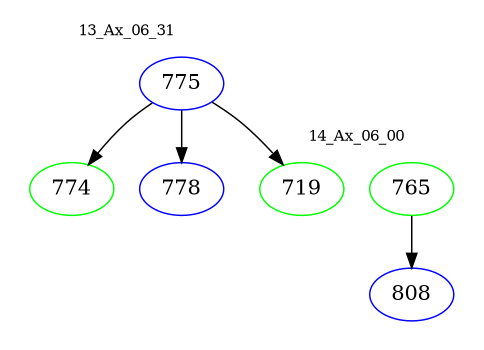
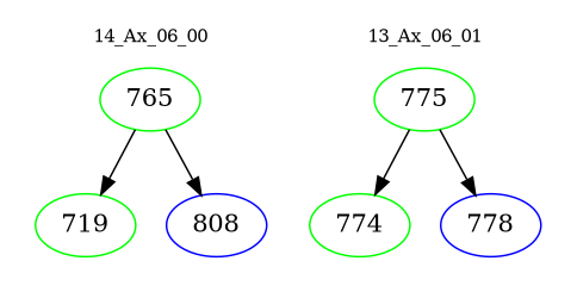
  digraph {
    node [color=green]
    edge [color=black]
    n1 [label=765]
    n2 [label=719]
    n3 [color=blue label=808]
-   n4 [color=blue label=775]
+   n4 [label=775]
    n5 [label=774]
    n6 [color=blue label=778]
    subgraph cluster_1 {
      color=white
      fontsize=10
      label="14_Ax_06_00"
      n1
      n2
      n3
    }
    subgraph cluster_2 {
      color=white
      fontsize=10
-     label="13_Ax_06_31"
+     label="13_Ax_06_01"
      n4
      n5
      n6
    }
-   n4 -> n2
+   n1 -> n2
    n1 -> n3
    n4 -> n5
    n4 -> n6
  }
